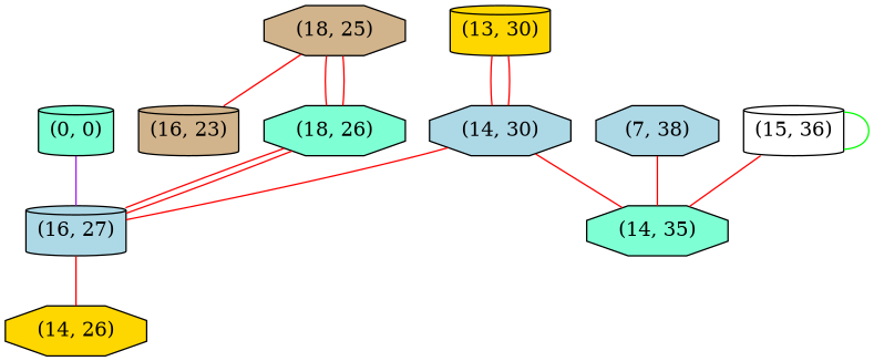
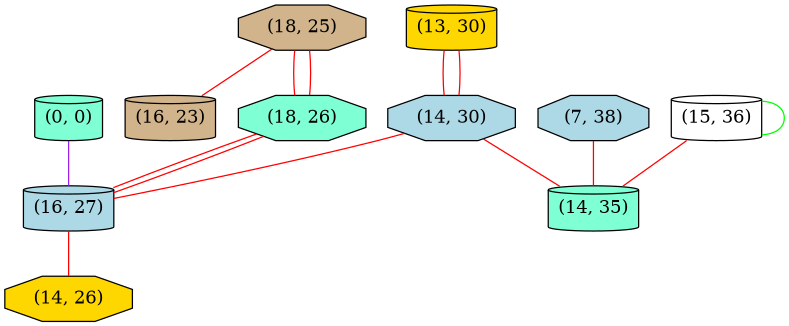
  graph {
    node [fillcolor=aquamarine shape=cylinder style=filled]
    edge [color=red weight=1]
    "(0, 0)"
    "(16, 27)" [fillcolor=lightblue]
    "(16, 23)" [fillcolor=tan]
    "(18, 25)" [fillcolor=tan shape=octagon]
    "(18, 26)" [shape=octagon]
    "(13, 30)" [fillcolor=gold]
    "(14, 30)" [fillcolor=lightblue shape=octagon]
-   "(14, 35)" [shape=octagon]
+   "(14, 35)"
    "(14, 26)" [fillcolor=gold shape=octagon]
    "(7, 38)" [fillcolor=lightblue shape=octagon]
    "(15, 36)" [fillcolor=white]
    "(0, 0)" -- "(16, 27)" [color=purple weight=4]
    "(16, 27)" -- "(14, 26)"
    "(18, 25)" -- "(16, 23)"
    "(18, 25)" -- "(18, 26)"
    "(18, 25)" -- "(18, 26)"
    "(18, 26)" -- "(16, 27)"
    "(18, 26)" -- "(16, 27)"
    "(13, 30)" -- "(14, 30)"
    "(13, 30)" -- "(14, 30)"
    "(14, 30)" -- "(16, 27)"
    "(14, 30)" -- "(14, 35)"
    "(7, 38)" -- "(14, 35)"
    "(15, 36)" -- "(14, 35)"
    "(15, 36)" -- "(15, 36)" [color=green weight=2]
  }
